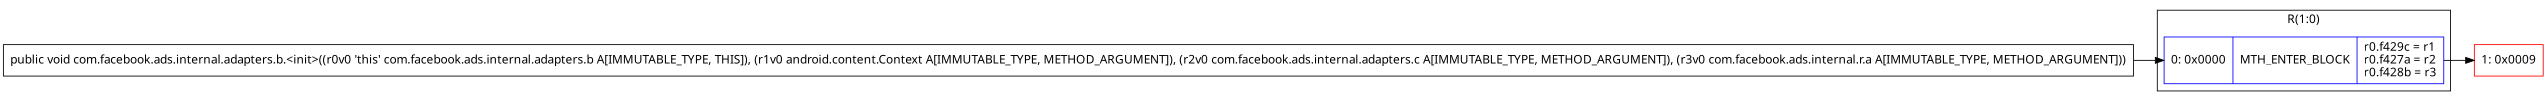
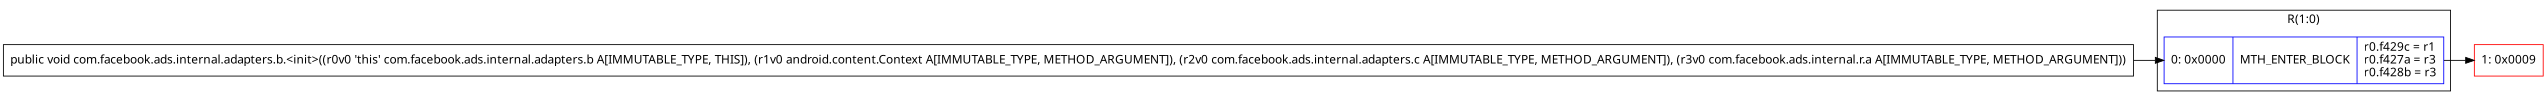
  digraph {
    rankdir=LR
    fontname="Noto Sans"
    node [shape=record fontname="Noto Sans"]
    edge [fontname="Noto Sans"]
-   n1 [color=blue label="{0\:\ 0x0000|MTH_ENTER_BLOCK\l|r0.f429c = r1\lr0.f427a = r2\lr0.f428b = r3\l}"]
+   n1 [color=blue label="{0\:\ 0x0000|MTH_ENTER_BLOCK\l|r0.f429c = r1\lr0.f427a = r3\lr0.f428b = r3\l}"]
    n2 [color=red label="{1\:\ 0x0009}"]
    n3 [label="{public void com.facebook.ads.internal.adapters.b.\<init\>((r0v0 'this' com.facebook.ads.internal.adapters.b A[IMMUTABLE_TYPE, THIS]), (r1v0 android.content.Context A[IMMUTABLE_TYPE, METHOD_ARGUMENT]), (r2v0 com.facebook.ads.internal.adapters.c A[IMMUTABLE_TYPE, METHOD_ARGUMENT]), (r3v0 com.facebook.ads.internal.r.a A[IMMUTABLE_TYPE, METHOD_ARGUMENT])) }"]
    subgraph cluster_1 {
      label="R(1:0)"
      n1
    }
    n1 -> n2
    n3 -> n1
  }
